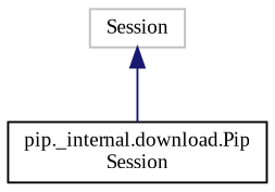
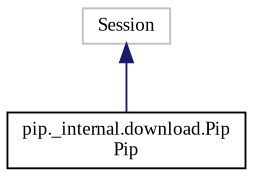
  digraph {
    rankdir=TB
    fontname="Liberation Serif"
    node [fillcolor=white fontname="Liberation Serif" fontsize=10 shape=record style=filled]
    n1 [color=grey75 height=0.2 label=Session width=0.4]
-   n2 [color=black height=0.2 label="pip._internal.download.Pip\lSession" width=0.4]
+   n2 [color=black height=0.2 label="pip._internal.download.Pip\lPip" width=0.4]
    n1 -> n2 [color=midnightblue dir=back fontname="Liberation Serif" fontsize=10 labelfontname=Helvetica labelfontsize=10 style=solid]
  }
